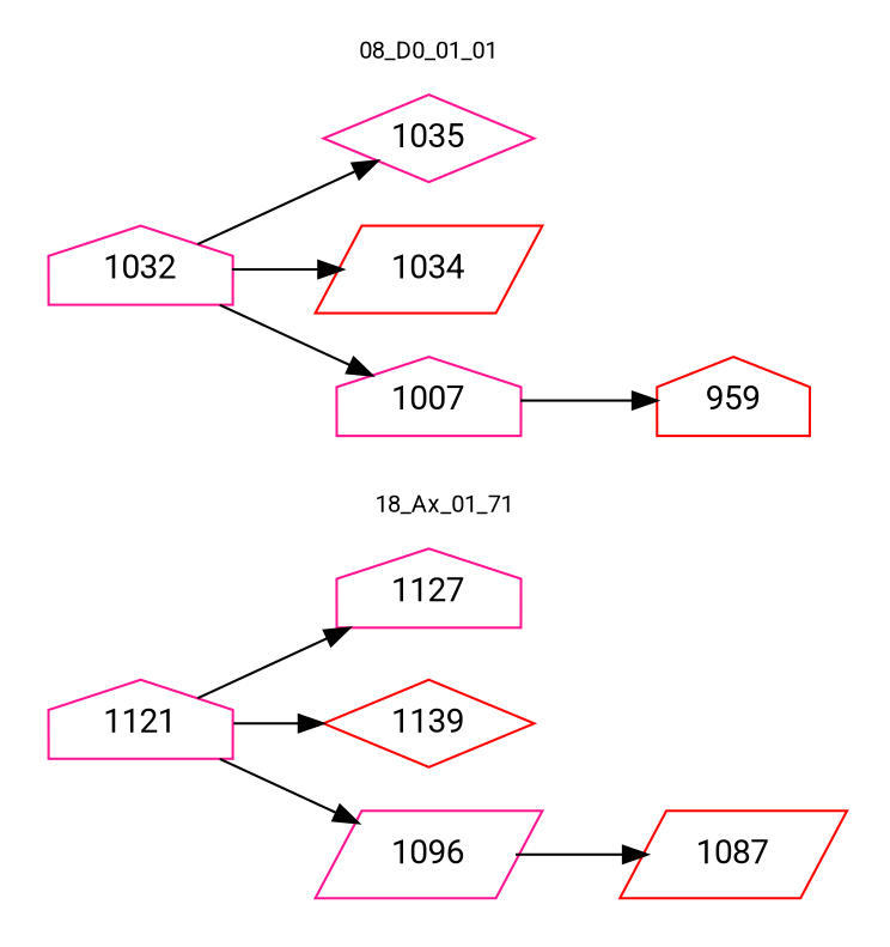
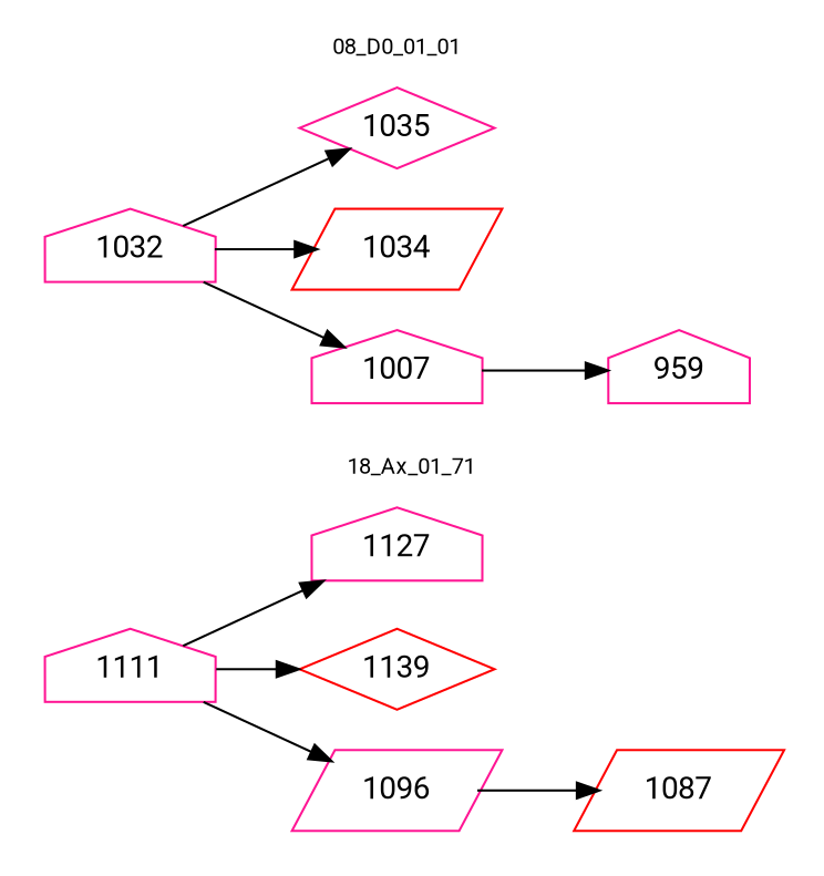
  digraph {
    fontname=Roboto
    rankdir=LR
    node [color=deeppink fontname=Roboto shape=house]
    edge [color=black fontname=Roboto]
-   n1 [label=1121]
+   n1 [label=1111]
    n2 [label=1096 shape=parallelogram]
    n3 [color=red label=1139 shape=diamond]
    n4 [label=1127]
    n5 [color=red label=1087 shape=parallelogram]
    n6 [label=1032]
    n7 [label=1007]
    n8 [color=red label=1034 shape=parallelogram]
    n9 [label=1035 shape=diamond]
-   n10 [color=red label=959]
+   n10 [label=959]
    subgraph cluster_1 {
      color=white
      fontsize=10
      label="18_Ax_01_71"
      n1
      n2
      n3
      n4
      n5
    }
    subgraph cluster_2 {
      color=white
      fontsize=10
      label="08_D0_01_01"
      n6
      n7
      n8
      n9
      n10
    }
    n1 -> n2
    n1 -> n3
    n1 -> n4
    n2 -> n5
    n6 -> n7
    n6 -> n8
    n6 -> n9
    n7 -> n10
  }
